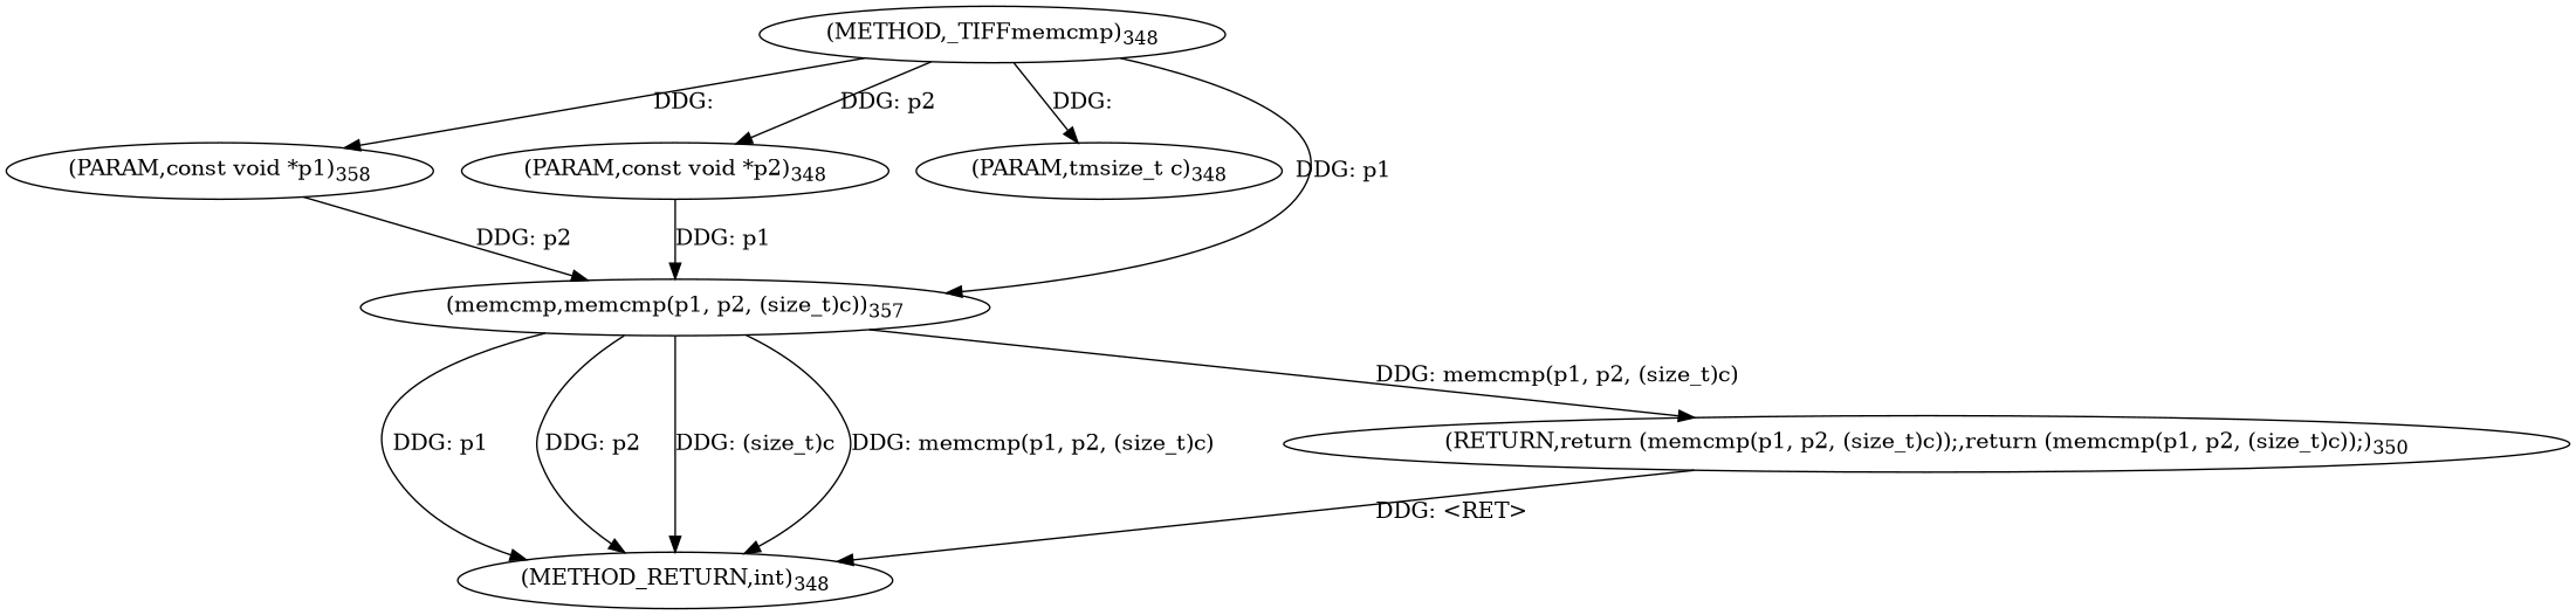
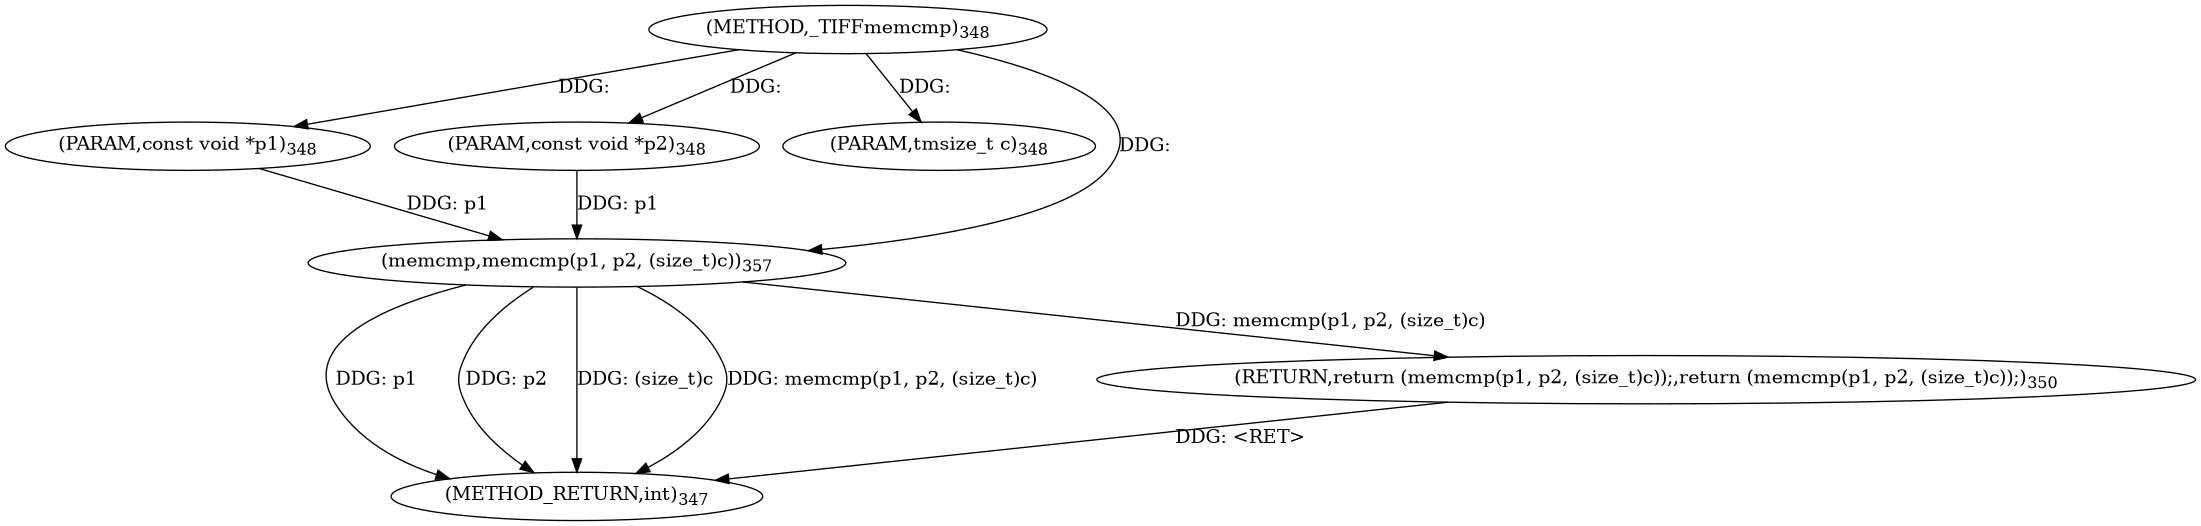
  digraph {
    n1 [label=<(METHOD,_TIFFmemcmp)<SUB>348</SUB>>]
-   n2 [label=<(PARAM,const void *p1)<SUB>358</SUB>>]
+   n2 [label=<(PARAM,const void *p1)<SUB>348</SUB>>]
    n3 [label=<(PARAM,const void *p2)<SUB>348</SUB>>]
    n4 [label=<(PARAM,tmsize_t c)<SUB>348</SUB>>]
    n5 [label=<(memcmp,memcmp(p1, p2, (size_t)c))<SUB>357</SUB>>]
-   n6 [label=<(METHOD_RETURN,int)<SUB>348</SUB>>]
+   n6 [label=<(METHOD_RETURN,int)<SUB>347</SUB>>]
    n7 [label=<(RETURN,return (memcmp(p1, p2, (size_t)c));,return (memcmp(p1, p2, (size_t)c));)<SUB>350</SUB>>]
    n1 -> n2 [label="DDG: "]
-   n1 -> n3 [label="DDG: p2"]
+   n1 -> n3 [label="DDG: "]
    n1 -> n4 [label="DDG: "]
-   n1 -> n5 [label="DDG: p1"]
-   n2 -> n5 [label="DDG: p2"]
+   n1 -> n5 [label="DDG: "]
+   n2 -> n5 [label="DDG: p1"]
    n3 -> n5 [label="DDG: p1"]
    n5 -> n6 [label="DDG: p1"]
    n5 -> n6 [label="DDG: p2"]
    n5 -> n6 [label="DDG: (size_t)c"]
    n5 -> n6 [label="DDG: memcmp(p1, p2, (size_t)c)"]
    n5 -> n7 [label="DDG: memcmp(p1, p2, (size_t)c)"]
    n7 -> n6 [label="DDG: &lt;RET&gt;"]
  }
